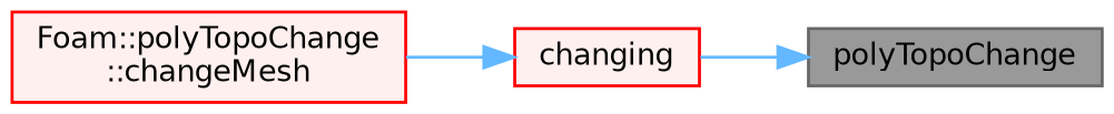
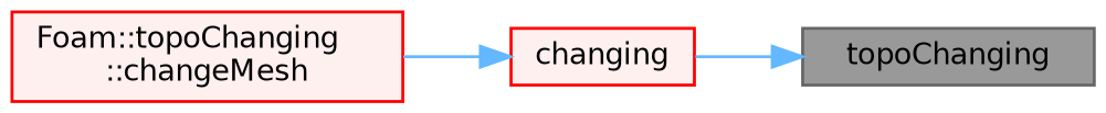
  digraph {
    rankdir=RL
    node [color=red fillcolor="#FFF0F0" fontname=Helvetica fontsize=10 shape=box style=filled]
    edge [color=steelblue1 dir=back fontname=Helvetica fontsize=10 labelfontname=Helvetica labelfontsize=10 style=solid]
-   n1 [color=gray40 fillcolor=grey60 fontcolor=black height=0.2 label=polyTopoChange width=0.4]
+   n1 [color=gray40 fillcolor=grey60 fontcolor=black height=0.2 label=topoChanging width=0.4]
    n2 [height=0.2 label=changing width=0.4]
-   n3 [height=0.2 label="Foam::polyTopoChange\l::changeMesh" width=0.4]
+   n3 [height=0.2 label="Foam::topoChanging\l::changeMesh" width=0.4]
    n1 -> n2
    n2 -> n3
  }
